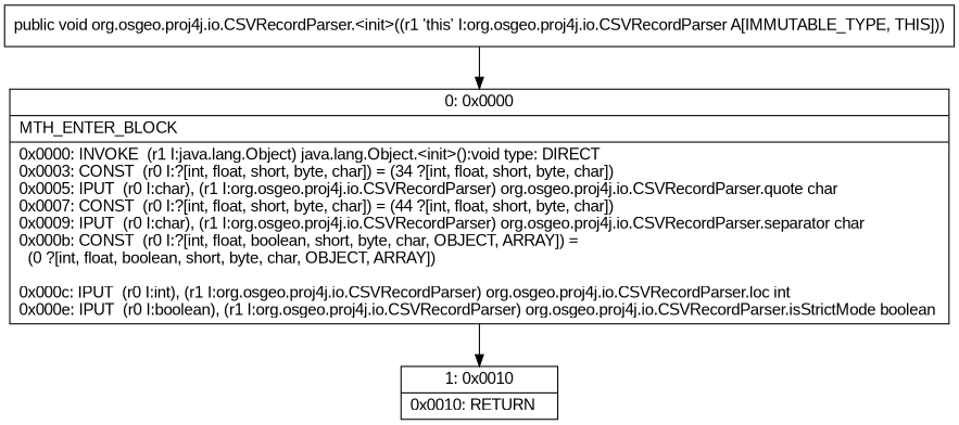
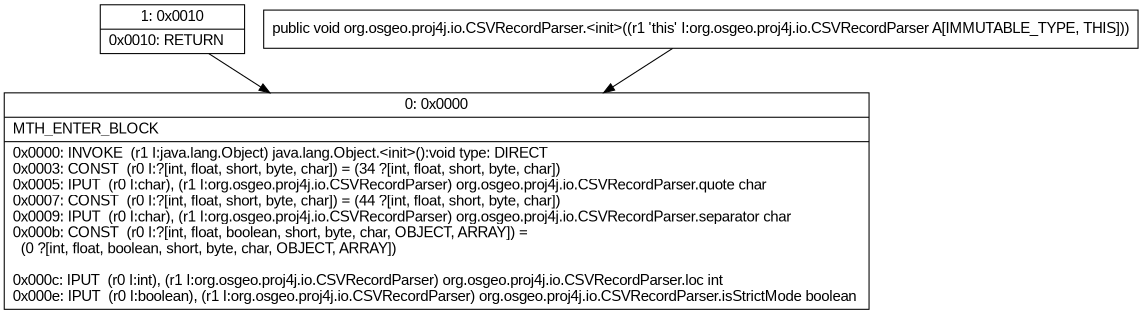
  digraph {
    fontname="Liberation Sans"
    node [shape=record fontname="Liberation Sans"]
    edge [fontname="Liberation Sans"]
    n1 [label="{0\:\ 0x0000|MTH_ENTER_BLOCK\l|0x0000: INVOKE  (r1 I:java.lang.Object) java.lang.Object.\<init\>():void type: DIRECT \l0x0003: CONST  (r0 I:?[int, float, short, byte, char]) = (34 ?[int, float, short, byte, char]) \l0x0005: IPUT  (r0 I:char), (r1 I:org.osgeo.proj4j.io.CSVRecordParser) org.osgeo.proj4j.io.CSVRecordParser.quote char \l0x0007: CONST  (r0 I:?[int, float, short, byte, char]) = (44 ?[int, float, short, byte, char]) \l0x0009: IPUT  (r0 I:char), (r1 I:org.osgeo.proj4j.io.CSVRecordParser) org.osgeo.proj4j.io.CSVRecordParser.separator char \l0x000b: CONST  (r0 I:?[int, float, boolean, short, byte, char, OBJECT, ARRAY]) = \l  (0 ?[int, float, boolean, short, byte, char, OBJECT, ARRAY])\l \l0x000c: IPUT  (r0 I:int), (r1 I:org.osgeo.proj4j.io.CSVRecordParser) org.osgeo.proj4j.io.CSVRecordParser.loc int \l0x000e: IPUT  (r0 I:boolean), (r1 I:org.osgeo.proj4j.io.CSVRecordParser) org.osgeo.proj4j.io.CSVRecordParser.isStrictMode boolean \l}"]
    n2 [label="{1\:\ 0x0010|0x0010: RETURN   \l}"]
    n3 [label="{public void org.osgeo.proj4j.io.CSVRecordParser.\<init\>((r1 'this' I:org.osgeo.proj4j.io.CSVRecordParser A[IMMUTABLE_TYPE, THIS])) }"]
-   n1 -> n2
+   n2 -> n1
    n3 -> n1
  }
